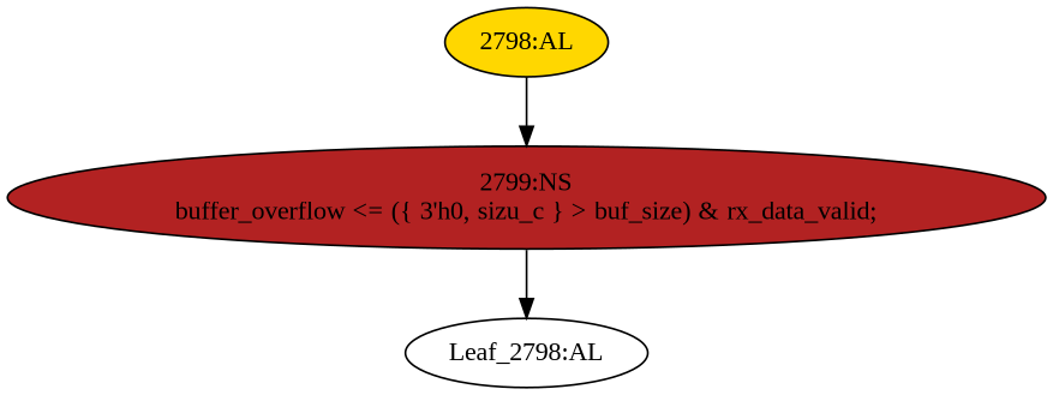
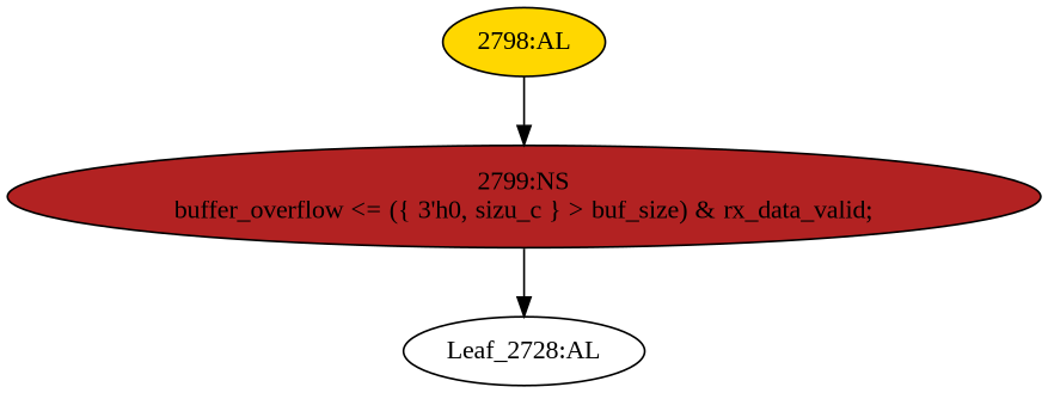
  strict digraph {
    fontname="Liberation Serif"
    node [style=filled fontname="Liberation Serif"]
    edge [cond="[]" lineno=None fontname="Liberation Serif"]
    n1 [ast="<pyverilog.vparser.ast.Always object at 0x7f13b5542f50>" clk_sens=True fillcolor=gold label="2798:AL" sens="['clk']" statements="[]" typ=Always use_var="['rx_data_valid', 'buf_size', 'sizu_c']"]
    n2 [ast="<pyverilog.vparser.ast.NonblockingSubstitution object at 0x7f13b554c090>" fillcolor=firebrick label="2799:NS\nbuffer_overflow <= ({ 3'h0, sizu_c } > buf_size) & rx_data_valid;" statements="[<pyverilog.vparser.ast.NonblockingSubstitution object at 0x7f13b554c090>]" typ=NonblockingSubstitution]
-   n3 [def_var="['buffer_overflow']" label="Leaf_2798:AL" style=""]
+   n3 [def_var="['buffer_overflow']" label="Leaf_2728:AL" style=""]
    n1 -> n2
    n2 -> n3
  }
